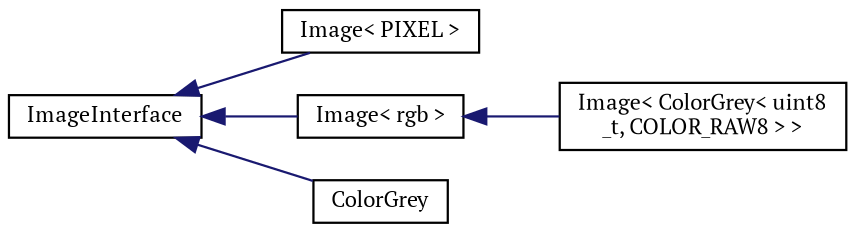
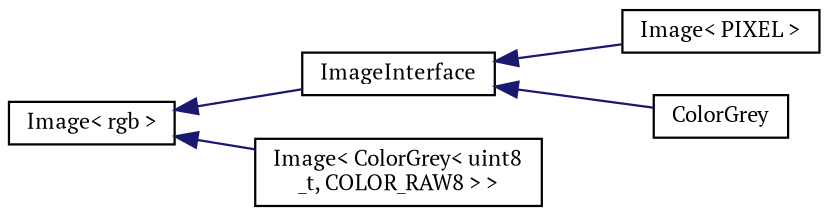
  digraph {
    fontname="PT Serif"
    rankdir=LR
    node [color=black fillcolor=white fontname="PT Serif" fontsize=10 shape=record style=filled]
    edge [color=midnightblue dir=back fontname="PT Serif" fontsize=10 labelfontname=Helvetica labelfontsize=10 style=solid]
    n1 [height=0.2 label=ImageInterface width=0.4]
    n2 [height=0.2 label="Image\< PIXEL \>" width=0.4]
    n3 [height=0.2 label="Image\< rgb \>" width=0.4]
    n4 [height=0.2 label=ColorGrey width=0.4]
    n5 [height=0.2 label="Image\< ColorGrey\< uint8\l_t, COLOR_RAW8 \> \>" width=0.4]
    n1 -> n2
-   n1 -> n3
+   n3 -> n1
    n1 -> n4
    n3 -> n5
  }
